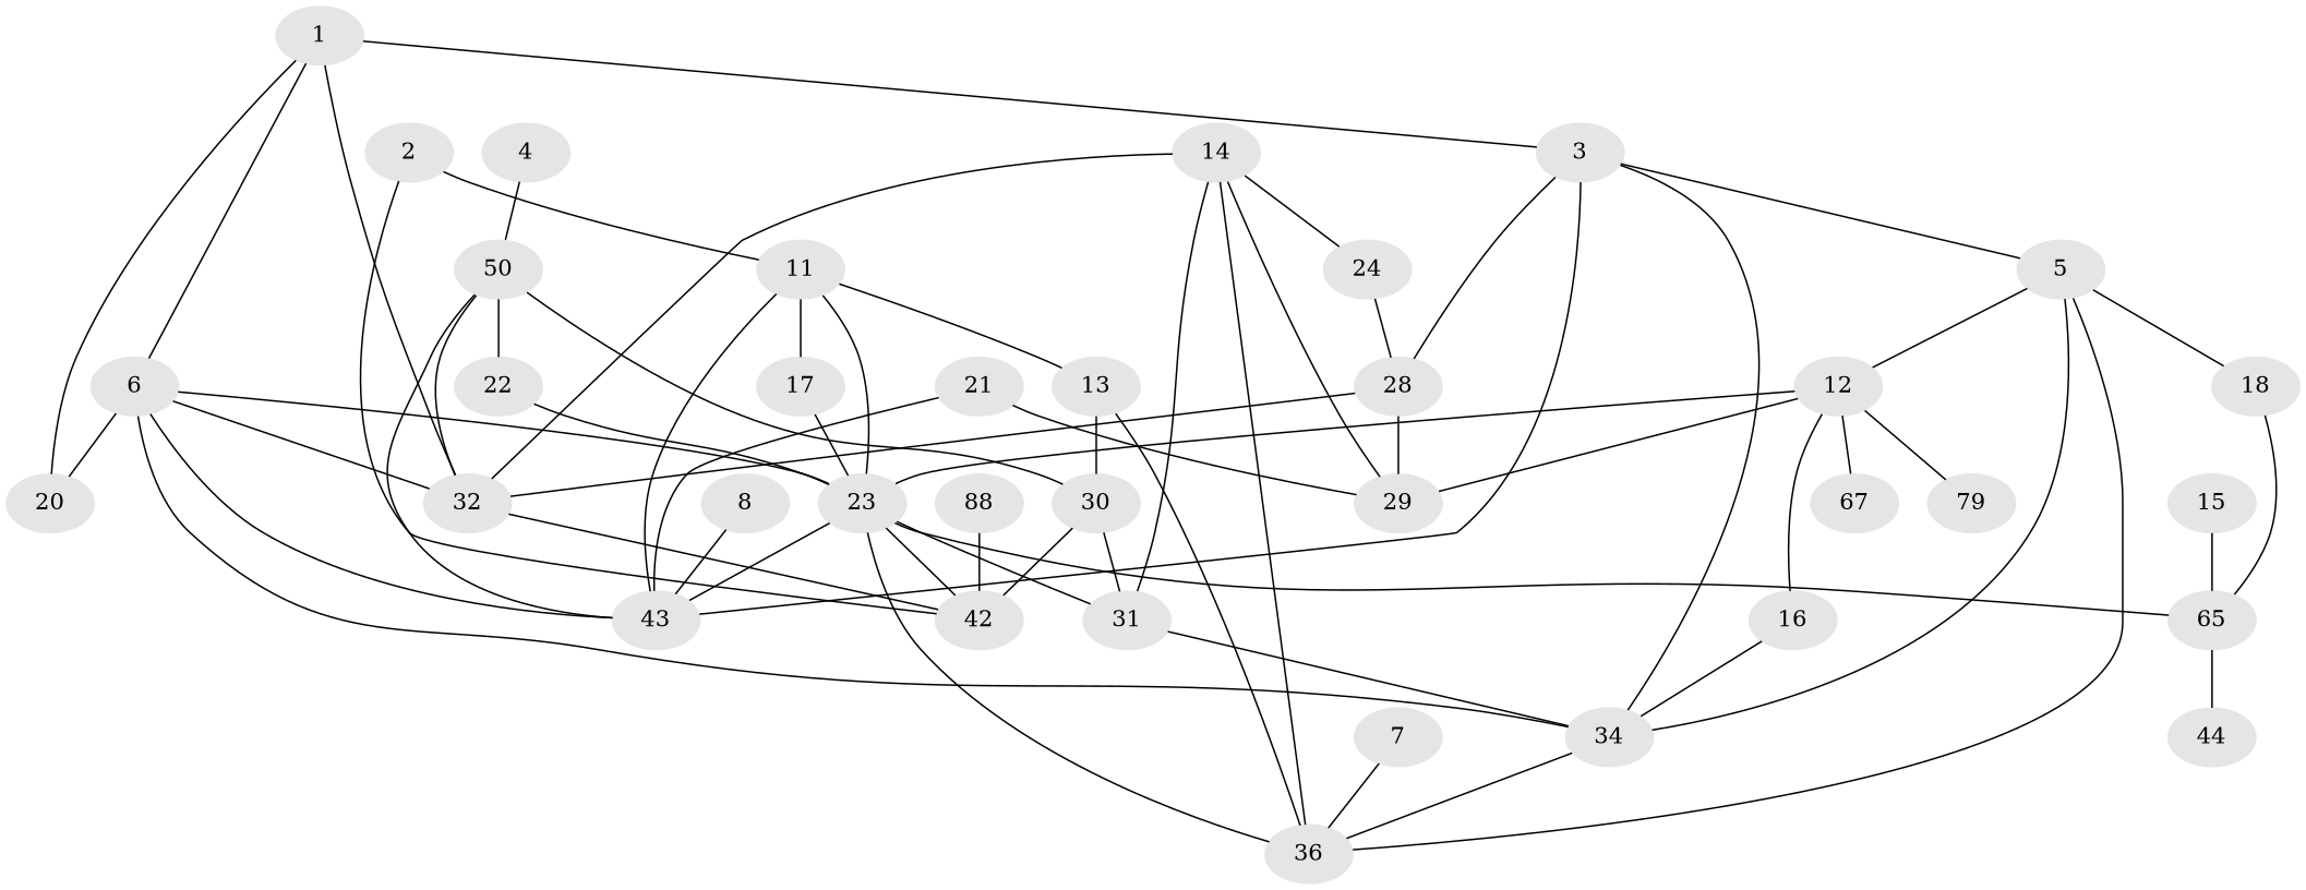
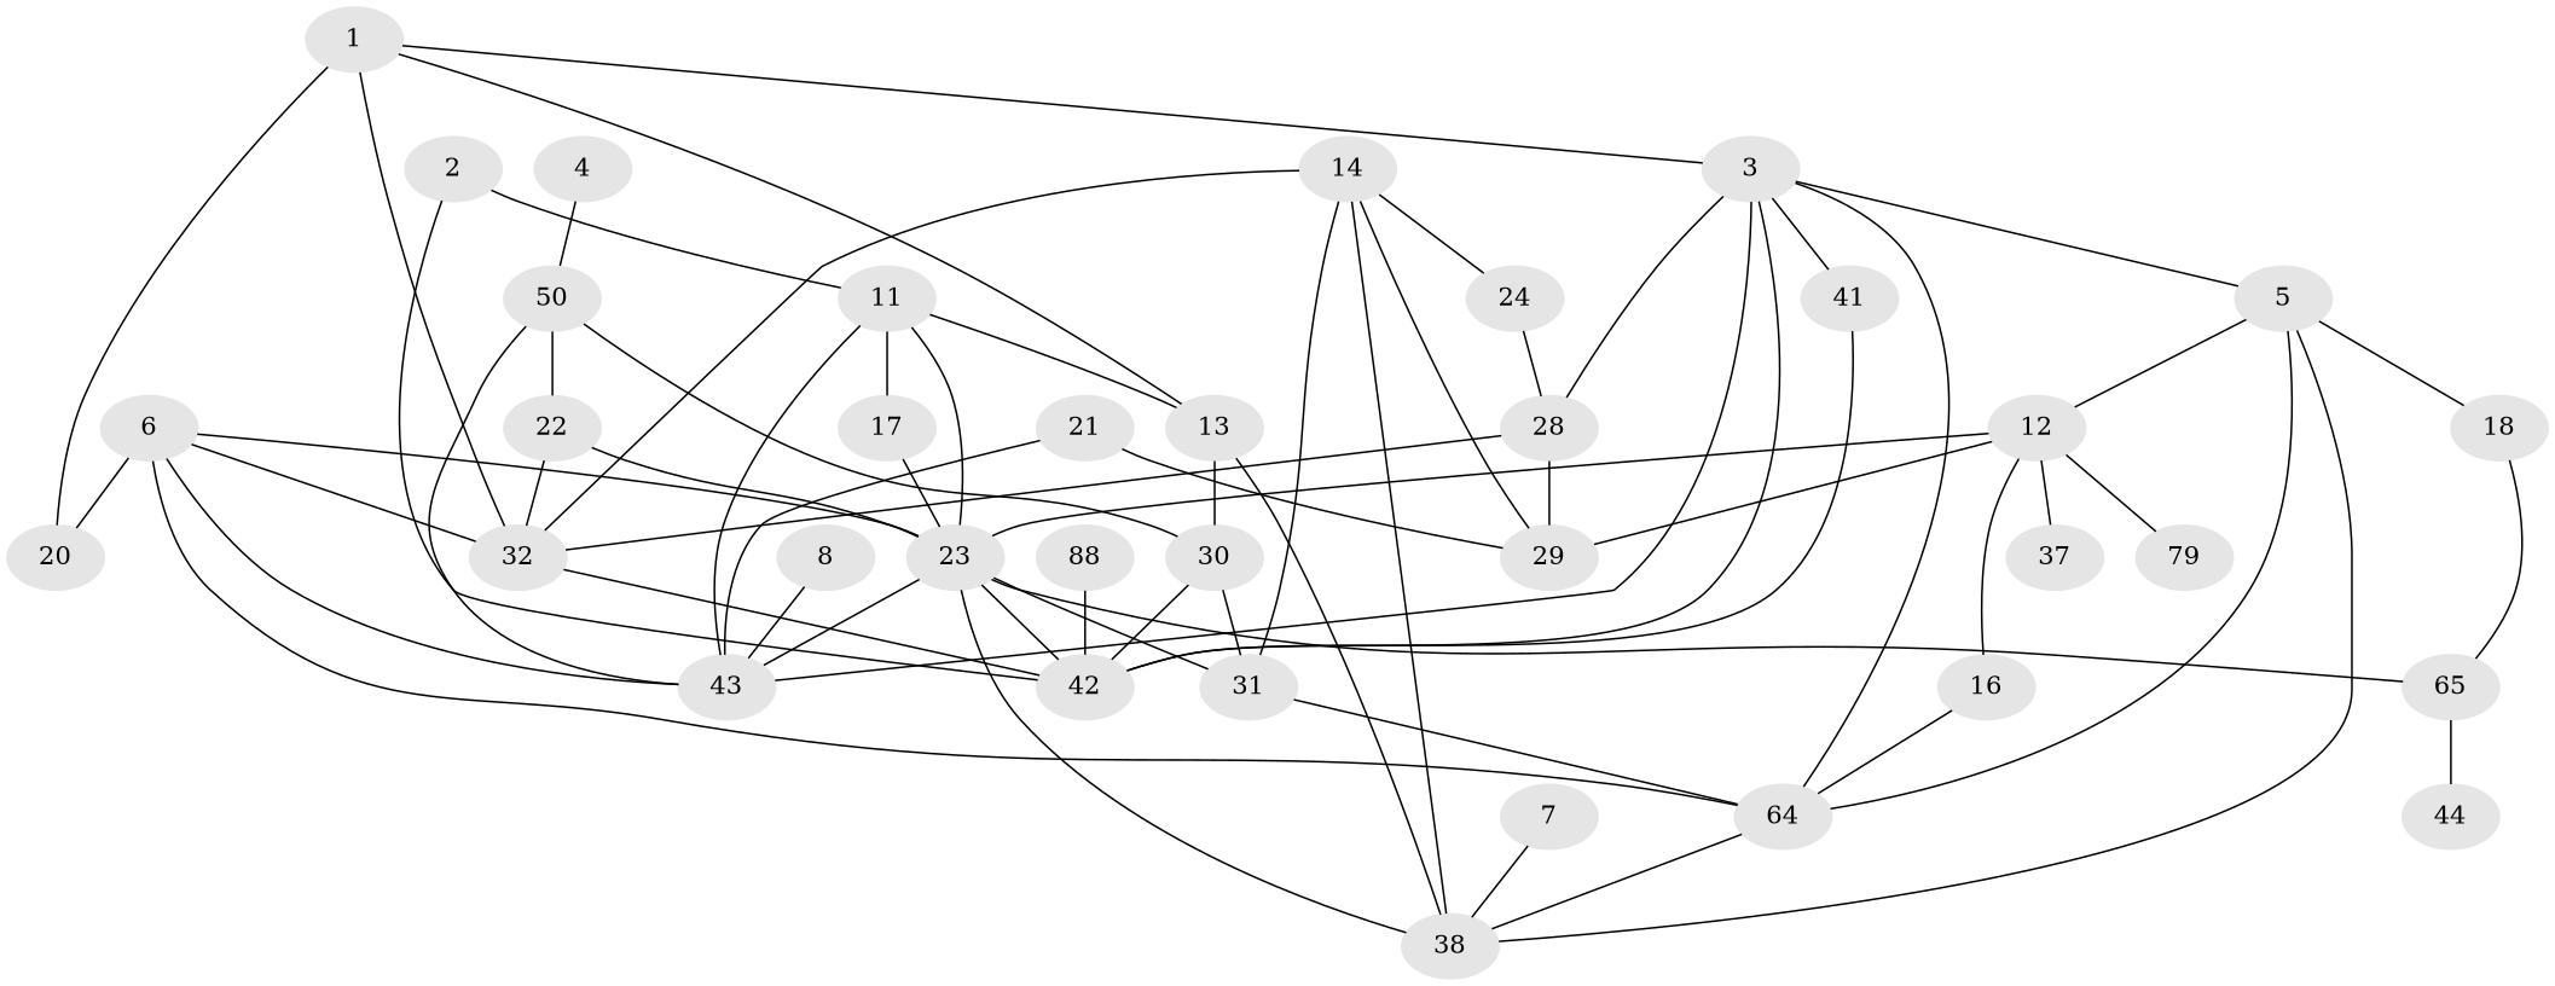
  graph {
    node [color=gray90 style=filled]
    edge [weight=1.0]
    1
    3
    13
    20
    32
    5
    28
-   34
+   34 [label=64]
+   41
    42
    43
-   36
+   36 [label=38]
    30
    2
    11
    23
    17
    12
    18
    29
    n21 [label=50]
    4
    22
    16
-   37 [label=67]
+   37
    n26 [label=79]
    n27 [label=65]
    6
    31
    7
    8
    14
    24
-   15
    44
    21
    n37 [label=88]
    1 -- 3
-   1 -- 6
+   1 -- 13
    1 -- 20
    1 -- 32
    3 -- 5
    3 -- 28
    3 -- 34
+   3 -- 41
+   3 -- 42
    3 -- 43
    13 -- 36 [weight=2.0]
    13 -- 30
    32 -- 42
    5 -- 34
    5 -- 36
    5 -- 12
    5 -- 18
    28 -- 32
    28 -- 29
    34 -- 36
+   41 -- 42
    30 -- 42
    30 -- 31
    2 -- 42
    2 -- 11
    11 -- 13
    11 -- 43
    11 -- 23
    11 -- 17
    23 -- 42
    23 -- 43
    23 -- 36
    23 -- n27
    23 -- 31
    17 -- 23
    12 -- 23
    12 -- 29
    12 -- 16
    12 -- 37
    12 -- n26
    18 -- n27
-   n21 -- 32
+   22 -- 32
    n21 -- 43
    n21 -- 30
    n21 -- 22
    4 -- n21
    22 -- 23
    16 -- 34
    n27 -- 44 [weight=2.0]
    6 -- 20
    6 -- 32 [weight=2.0]
    6 -- 34
    6 -- 43
    6 -- 23
    31 -- 34
    7 -- 36
    8 -- 43
    14 -- 32
    14 -- 36
    14 -- 29
    14 -- 31
    14 -- 24
    24 -- 28
-   15 -- n27
    21 -- 43
    21 -- 29
    n37 -- 42
  }
